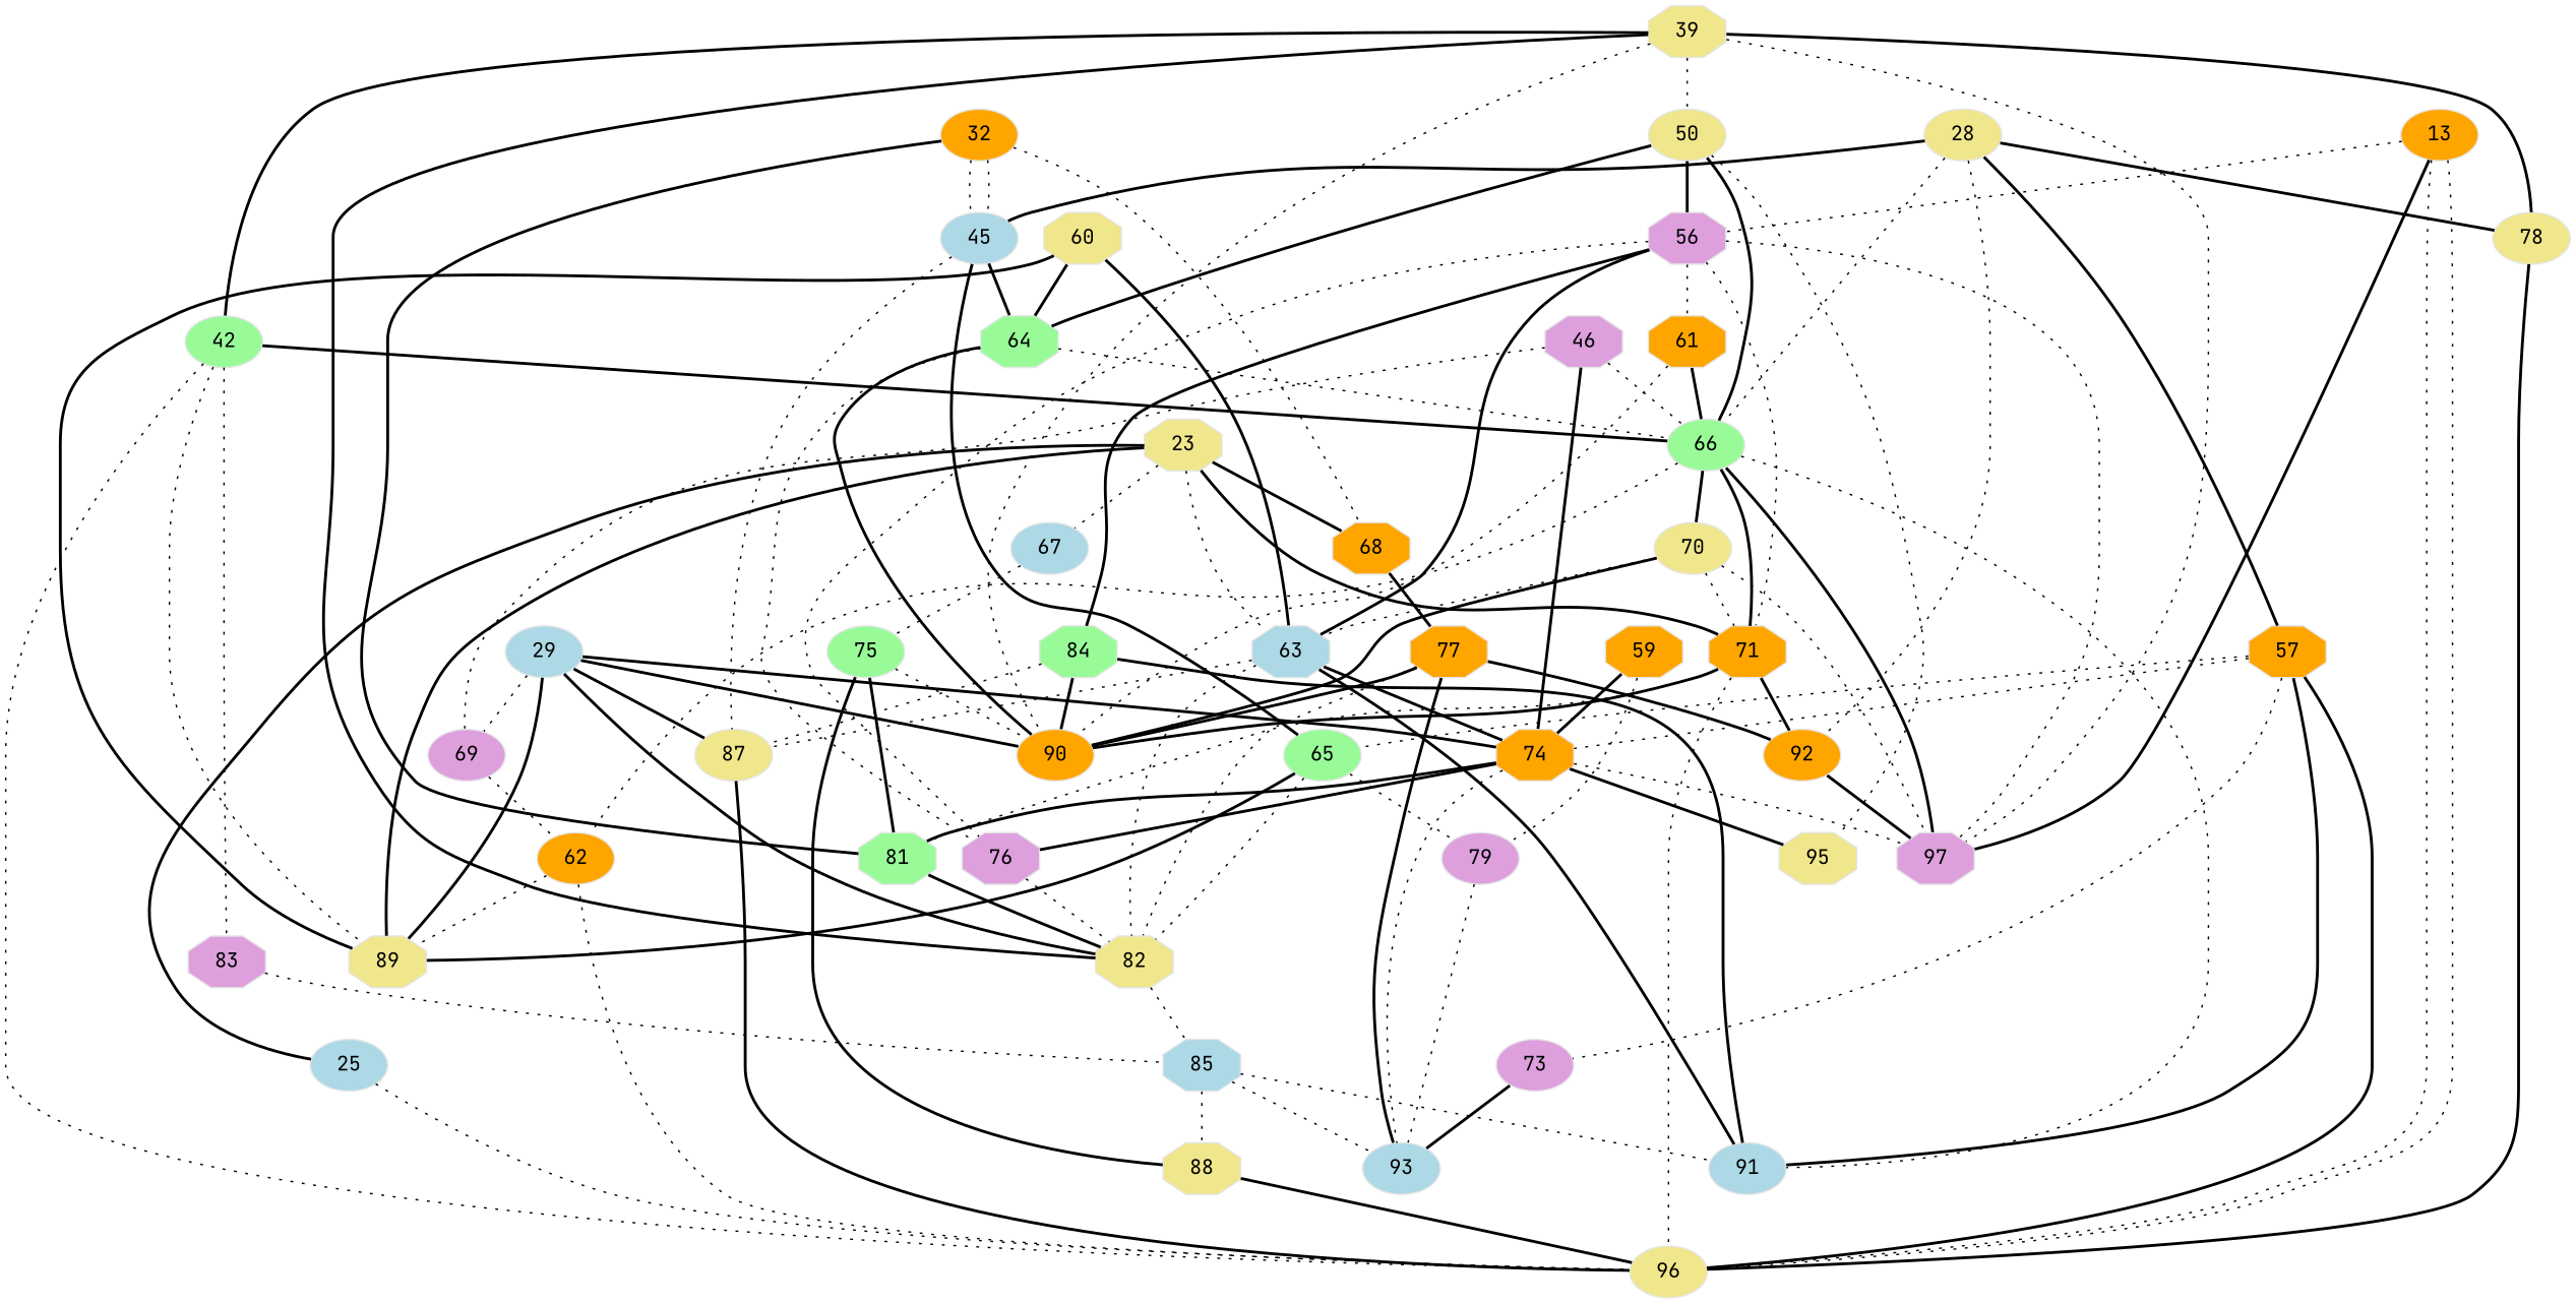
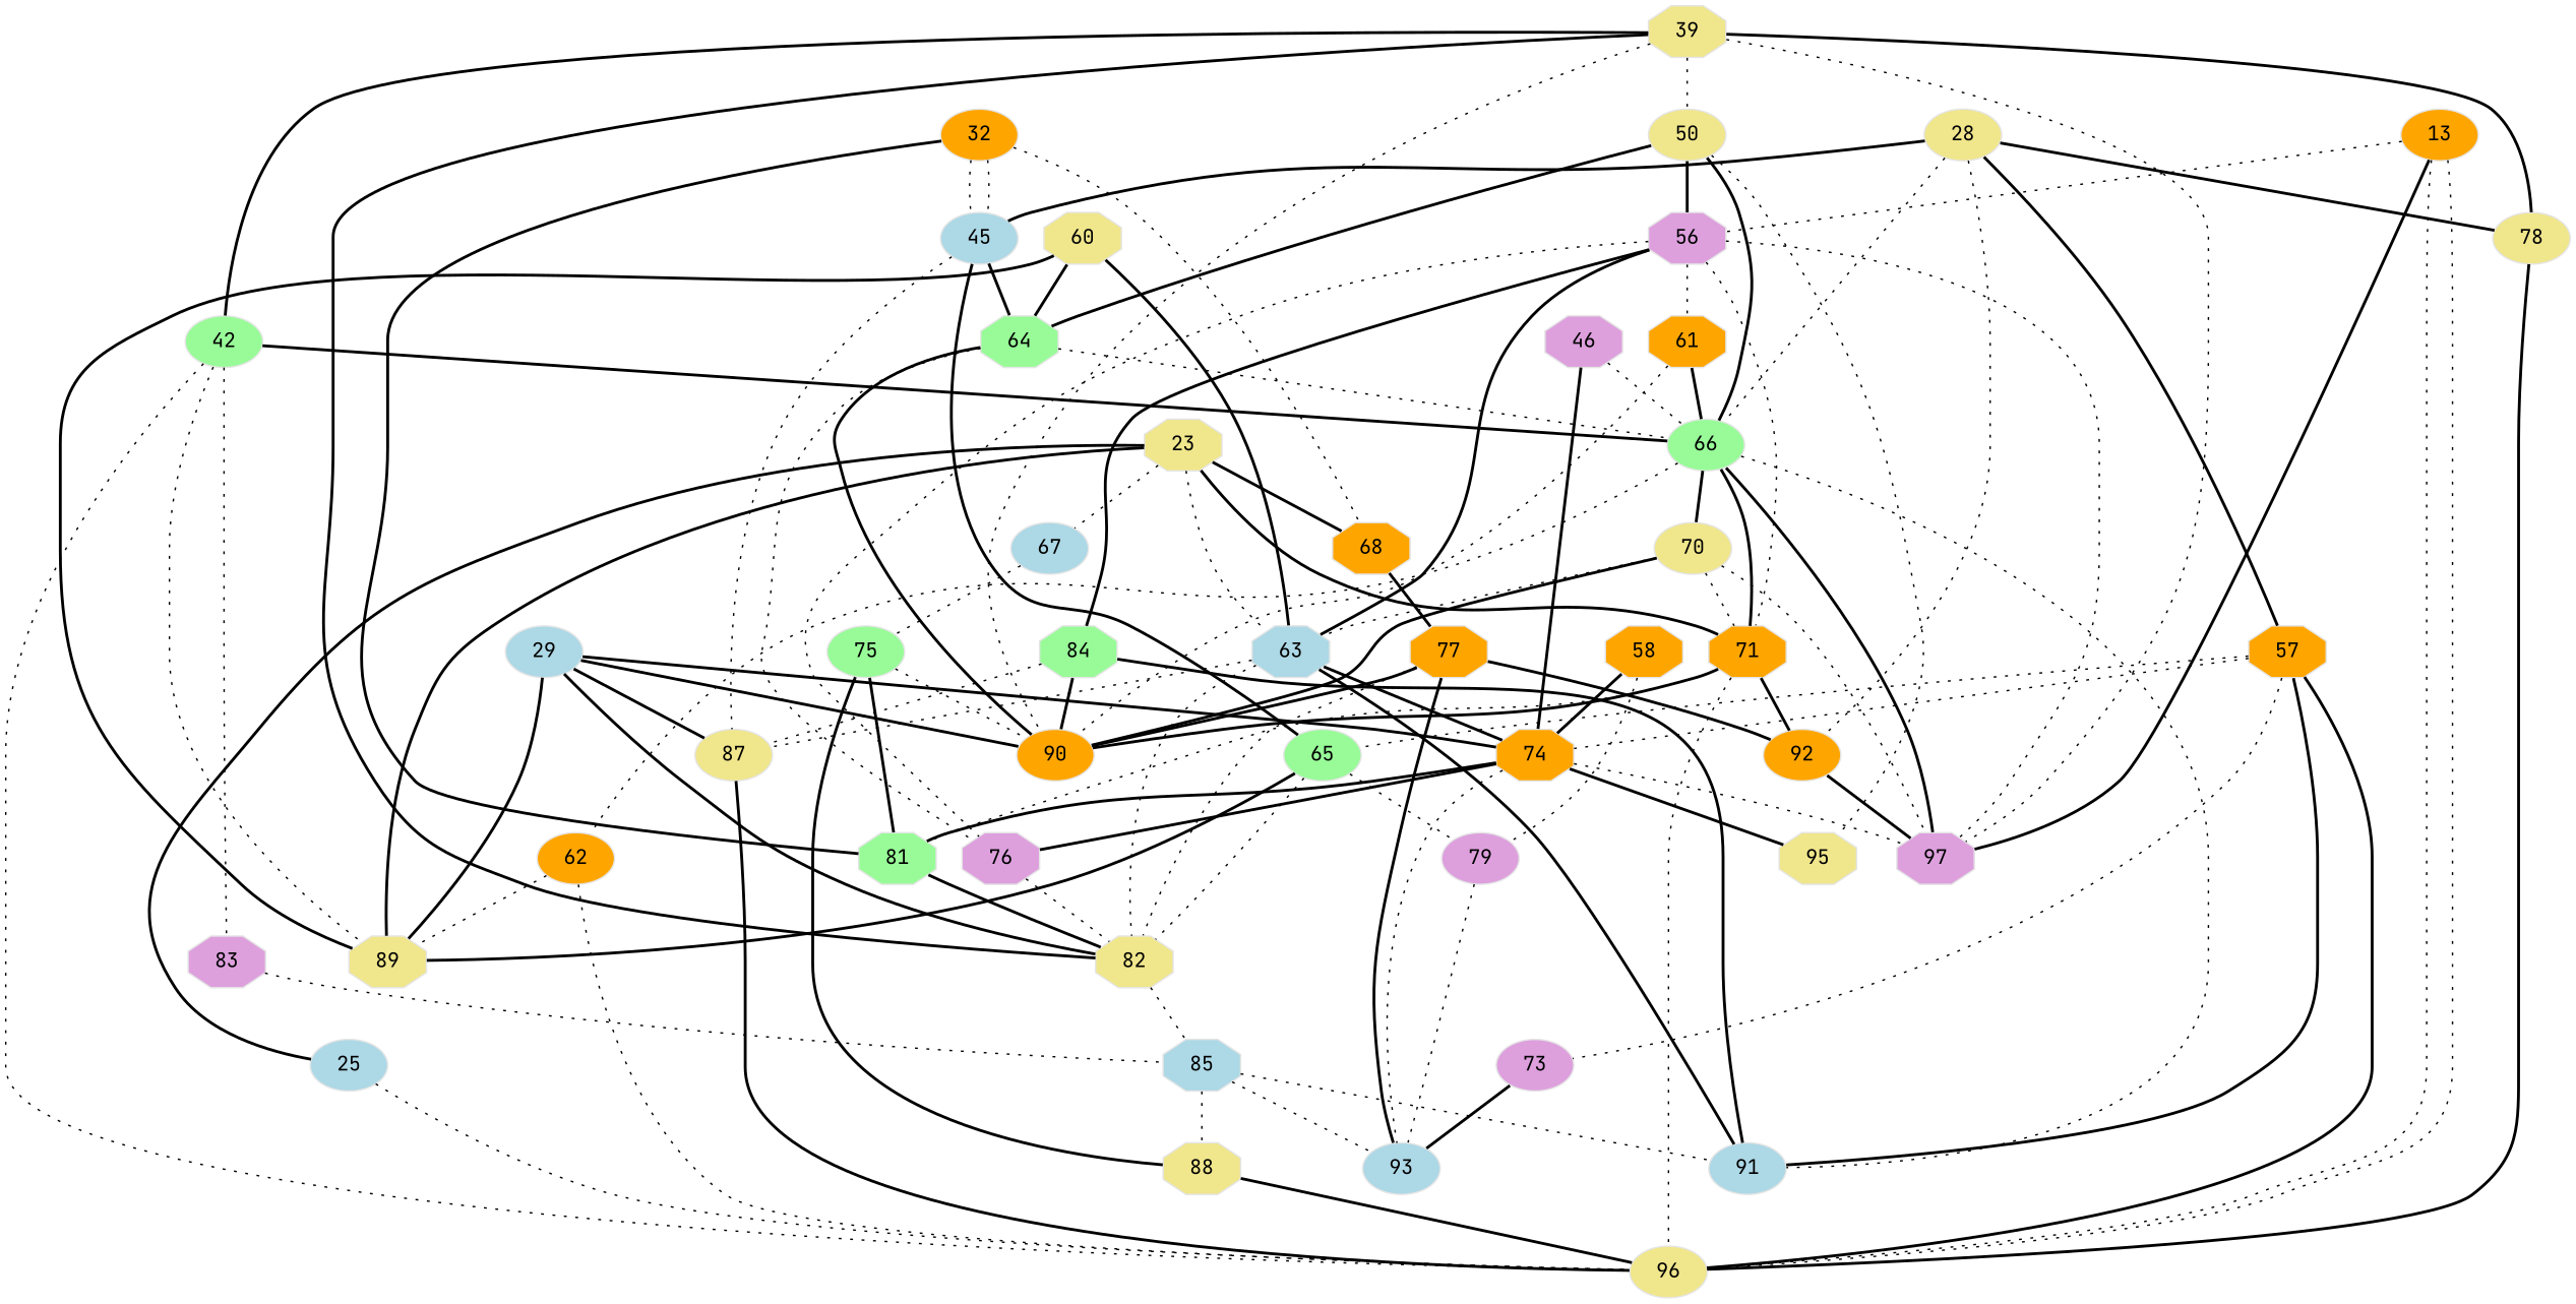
  graph {
    fontname="JetBrains Mono"
    node [color=gray90 fillcolor=khaki fontname="JetBrains Mono" shape=octagon style=filled]
    edge [fontname="JetBrains Mono" style=dotted]
    56 [fillcolor=plum super="+10+27+15+51"]
    97 [fillcolor=plum super="+80"]
    63 [fillcolor=lightblue super="+16+62+19"]
    71 [fillcolor=orange super="+58"]
    61 [fillcolor=orange]
    76 [fillcolor=plum]
    84 [fillcolor=palegreen]
    13 [fillcolor=orange shape=ellipse]
    96 [shape=ellipse super="+44+94"]
    23 [super="+4"]
    25 [fillcolor=lightblue shape=ellipse]
    67 [fillcolor=lightblue shape=ellipse]
    68 [fillcolor=orange super="+8"]
    89 [super="+1+86"]
    74 [fillcolor=orange super="+47"]
    82 [super="+35"]
    87 [shape=ellipse super="+54"]
    91 [fillcolor=lightblue shape=ellipse]
    75 [fillcolor=palegreen shape=ellipse]
    77 [fillcolor=orange]
    92 [fillcolor=orange shape=ellipse super="+21"]
    90 [fillcolor=orange shape=ellipse super="+2+24+55"]
    81 [fillcolor=palegreen super="+17"]
    45 [fillcolor=lightblue shape=ellipse super="+41"]
    64 [fillcolor=palegreen super="+53"]
    65 [fillcolor=palegreen shape=ellipse]
    28 [shape=ellipse]
    57 [fillcolor=orange super="+49"]
    66 [fillcolor=palegreen shape=ellipse super="+26+34+52"]
    78 [shape=ellipse]
    73 [fillcolor=plum shape=ellipse]
    70 [shape=ellipse super="+32+43"]
    n33 [fillcolor=orange label=62 shape=ellipse super="+20"]
    29 [fillcolor=lightblue shape=ellipse super="+3"]
-   69 [fillcolor=plum shape=ellipse]
    95
    93 [fillcolor=lightblue shape=ellipse]
    85 [fillcolor=lightblue]
    n39 [fillcolor=orange label=32 shape=ellipse]
    42 [fillcolor=palegreen shape=ellipse super="+18+36+31"]
    83 [fillcolor=plum]
    39
    50 [shape=ellipse super="+6"]
    79 [fillcolor=plum shape=ellipse]
    46 [fillcolor=plum]
-   59 [fillcolor=orange]
+   59 [fillcolor=orange label=58]
    60 [super="+9"]
    88
    56 -- 97 [weight=2]
    56 -- 63 [style=bold weight=3]
    56 -- 71 [weight=2]
    56 -- 61
    56 -- 76
    56 -- 84 [style=bold]
    63 -- 74 [style=bold]
    63 -- 82 [weight=2]
    63 -- 87 [weight=2]
    63 -- 91 [style=bold]
    71 -- 96
    71 -- 92 [style=bold weight=2]
    71 -- 90 [style=bold]
    71 -- 81
    61 -- 90
    61 -- 66 [style=bold]
    76 -- 82
    84 -- 87
    84 -- 91 [style=bold]
    84 -- 90 [style=bold]
    13 -- 56
    13 -- 97 [style=bold]
    13 -- 96 [weight=2]
    13 -- 96
    23 -- 63 [weight=2]
    23 -- 71 [style=bold]
    23 -- 25 [style=bold]
    23 -- 67
    23 -- 68 [style=bold weight=2]
    23 -- 89 [style=bold]
    25 -- 96
    67 -- 75
    68 -- 77 [style=bold]
    74 -- 97
    74 -- 76 [style=bold]
    74 -- 81 [style=bold]
    74 -- 95 [style=bold]
    74 -- 93
    82 -- 85
    87 -- 96 [style=bold]
    75 -- 90
    75 -- 81 [style=bold]
    75 -- 88 [style=bold]
    77 -- 82
    77 -- 92 [style=bold]
    77 -- 90 [style=bold]
    77 -- 93 [style=bold]
    92 -- 97 [style=bold]
    81 -- 82 [style=bold]
    45 -- 87
    45 -- 64 [style=bold]
    45 -- 65 [style=bold]
    64 -- 76
    64 -- 90 [style=bold weight=2]
    64 -- 66 [weight=2]
    65 -- 89 [style=bold]
    65 -- 82
    65 -- 79
    28 -- 92
    28 -- 45 [style=bold weight=2]
    28 -- 57 [style=bold]
    28 -- 66
    28 -- 78 [style=bold]
    57 -- 96 [style=bold weight=2]
    57 -- 74 [weight=2]
    57 -- 91 [style=bold]
    57 -- 65
    57 -- 73
    66 -- 97 [style=bold weight=2]
    66 -- 71 [style=bold]
    66 -- 91
    66 -- 70 [style=bold]
    66 -- n33
    78 -- 96 [style=bold]
    73 -- 93 [style=bold]
    70 -- 97 [weight=2]
    70 -- 63 [weight=2]
    70 -- 71
    70 -- 90 [style=bold weight=2]
    n33 -- 96 [weight=2]
    n33 -- 89
    29 -- 89 [style=bold]
    29 -- 74 [style=bold]
    29 -- 82 [style=bold]
    29 -- 87 [style=bold]
    29 -- 90 [style=bold weight=3]
-   29 -- 69
-   69 -- n33
    85 -- 91
    85 -- 93
    85 -- 88
    n39 -- 68
    n39 -- 81 [style=bold]
    n39 -- 45
    n39 -- 45
    42 -- 96
    42 -- 89 [weight=2]
    42 -- 66 [style=bold weight=2]
    42 -- 83
    83 -- 85
    39 -- 97
    39 -- 82 [style=bold]
    39 -- 90
    39 -- 78 [style=bold]
    39 -- 42 [style=bold]
    39 -- 50 [weight=2]
    50 -- 56 [style=bold]
    50 -- 64 [style=bold]
    50 -- 66 [style=bold]
    50 -- 95
    79 -- 93
    46 -- 74 [style=bold]
    46 -- 66
-   46 -- 69
    59 -- 74 [style=bold]
    59 -- 79
    60 -- 63 [style=bold]
    60 -- 89 [style=bold]
    60 -- 64 [style=bold]
    88 -- 96 [style=bold]
  }
